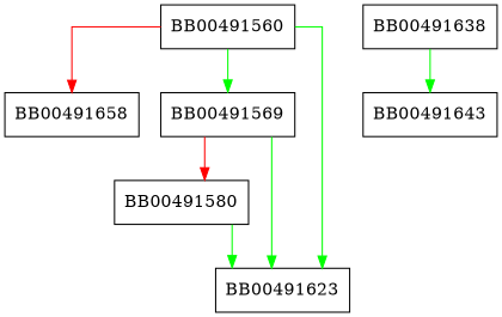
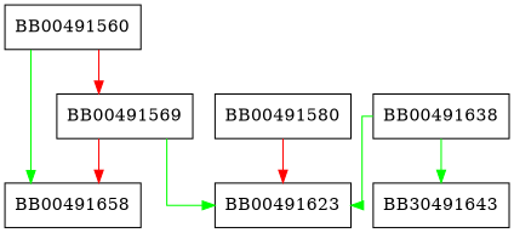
  digraph {
    splines=ortho
    node [shape=box]
    edge [color=green]
    BB00491560
    BB00491658
    BB00491569
    BB00491580
    BB00491623
    BB00491638
-   BB00491643
-   BB00491560 -> BB00491658 [color=red]
-   BB00491560 -> BB00491569
-   BB00491569 -> BB00491580 [color=red]
+   BB00491643 [label=BB30491643]
+   BB00491560 -> BB00491658
+   BB00491560 -> BB00491569 [color=red]
+   BB00491569 -> BB00491658 [color=red]
    BB00491569 -> BB00491623
-   BB00491580 -> BB00491623
-   BB00491560 -> BB00491623
+   BB00491580 -> BB00491623 [color=red]
+   BB00491638 -> BB00491623
    BB00491638 -> BB00491643
  }
